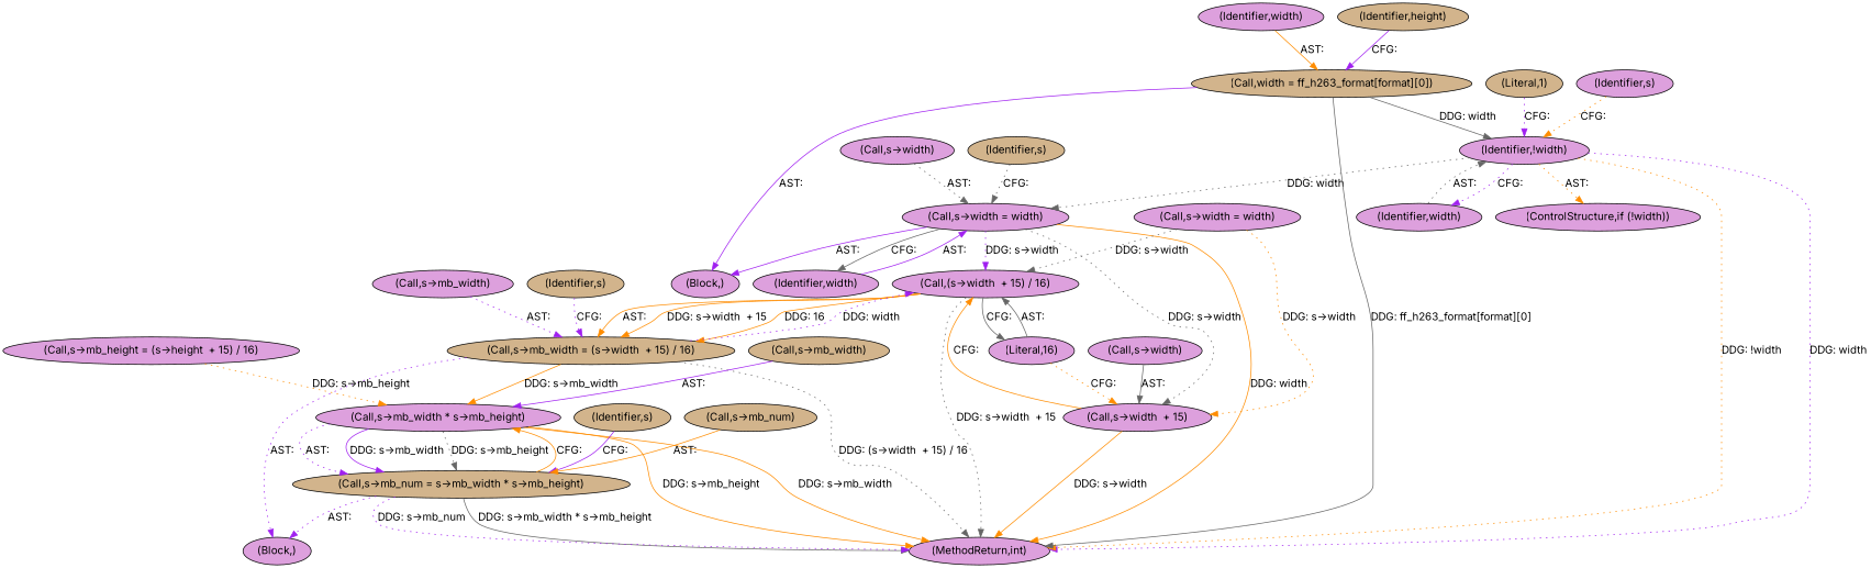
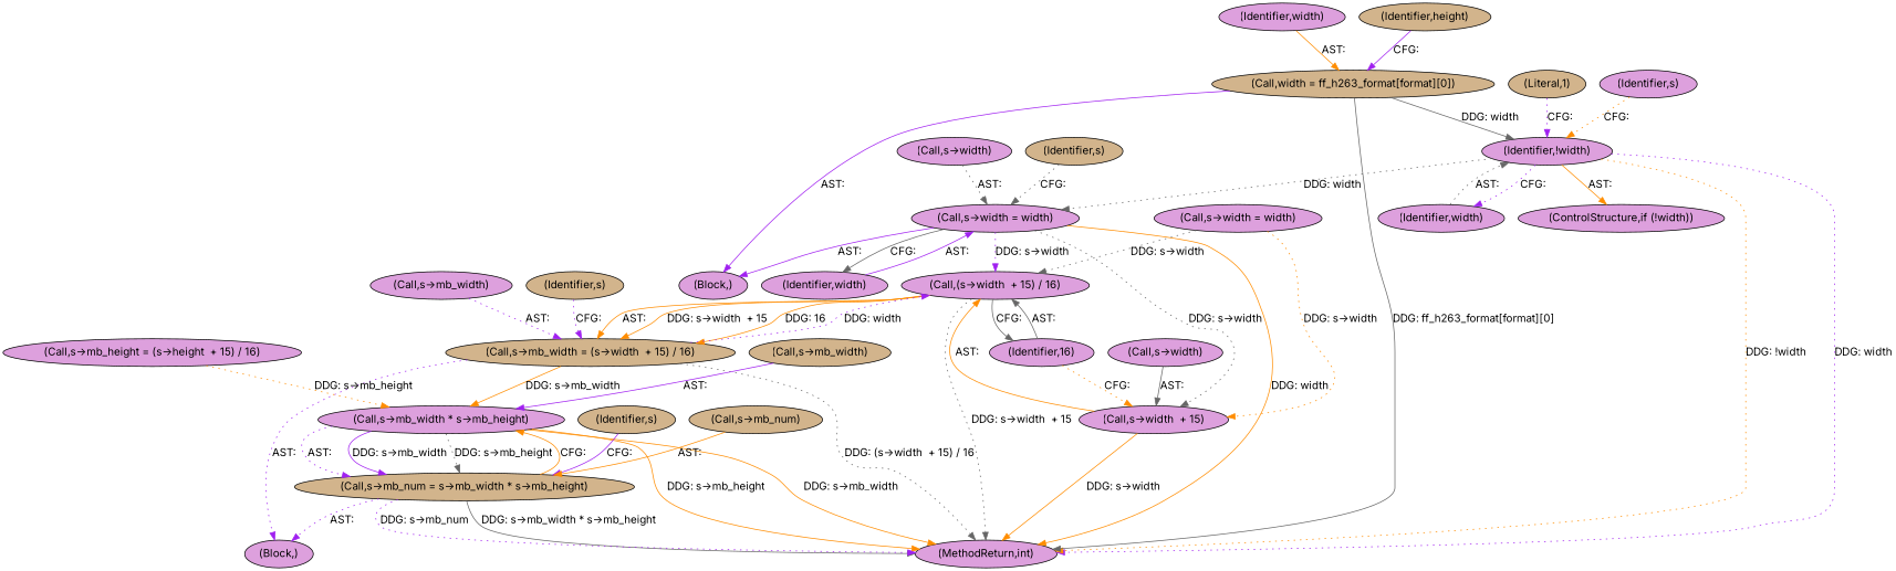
  digraph {
    fontname=Inter
    node [fillcolor=plum fontname=Inter style=filled]
    edge [color=purple fontname=Inter style=dotted]
    n1 [label="(Call,s->width = width)"]
    n2 [label="(Call,(s->width  + 15) / 16)"]
    n3 [label="(Call,s->width  + 15)"]
    n4 [label="(Identifier,width)"]
    n5 [label="(Block,)"]
    n6 [label="(MethodReturn,int)"]
    n7 [fillcolor=tan label="(Call,s->mb_width = (s->width  + 15) / 16)"]
-   n8 [label="(Literal,16)"]
+   n8 [label="(Identifier,16)"]
    n9 [label="(Identifier,!width)"]
    n10 [label="(Identifier,width)"]
    n11 [label="(ControlStructure,if (!width))"]
    n12 [fillcolor=tan label="(Call,width = ff_h263_format[format][0])"]
    n13 [label="(Call,s->mb_width * s->mb_height)"]
    n14 [label="(Block,)"]
    n15 [fillcolor=tan label="(Call,s->mb_num = s->mb_width * s->mb_height)"]
    n16 [fillcolor=tan label="(Call,s->mb_width)"]
    n17 [label="(Call,s->width)"]
    n18 [fillcolor=tan label="(Identifier,s)"]
    n19 [label="(Call,s->width = width)"]
    n20 [label="(Call,s->mb_height = (s->height  + 15) / 16)"]
    n21 [label="(Call,s->mb_width)"]
    n22 [fillcolor=tan label="(Call,s->mb_num)"]
    n23 [fillcolor=tan label="(Identifier,s)"]
    n24 [label="(Identifier,width)"]
    n25 [fillcolor=tan label="(Literal,1)"]
    n26 [label="(Call,s->width)"]
    n27 [fillcolor=tan label="(Identifier,height)"]
    n28 [fillcolor=tan label="(Identifier,s)"]
    n29 [label="(Identifier,s)"]
    n1 -> n2 [label="DDG: s->width"]
    n1 -> n3 [color=gray40 label="DDG: s->width"]
    n1 -> n4 [color=gray40 label="CFG: " style=solid]
    n1 -> n5 [label="AST: " style=solid]
    n1 -> n6 [color=darkorange label="DDG: width" style=solid]
    n2 -> n6 [color=gray40 label="DDG: s->width  + 15"]
    n2 -> n7 [color=darkorange label="AST: " style=solid]
    n2 -> n7 [color=darkorange label="DDG: s->width  + 15" style=solid]
    n2 -> n7 [color=darkorange label="DDG: 16" style=solid]
    n2 -> n8 [color=gray40 label="CFG: " style=solid]
-   n3 -> n2 [color=darkorange label="CFG: " style=solid]
+   n3 -> n2 [color=darkorange label="AST: " style=solid]
    n3 -> n6 [color=darkorange label="DDG: s->width" style=solid]
    n4 -> n1 [label="AST: " style=solid]
    n7 -> n2 [label="DDG: width"]
    n7 -> n6 [color=gray40 label="DDG: (s->width  + 15) / 16"]
    n7 -> n13 [color=darkorange label="DDG: s->mb_width" style=solid]
    n7 -> n14 [label="AST: "]
    n8 -> n2 [color=gray40 label="AST: " style=solid]
    n8 -> n3 [color=darkorange label="CFG: "]
    n9 -> n1 [color=gray40 label="DDG: width"]
    n9 -> n6 [label="DDG: width"]
    n9 -> n6 [color=darkorange label="DDG: !width"]
    n9 -> n10 [label="CFG: "]
-   n9 -> n11 [color=darkorange label="AST: "]
+   n9 -> n11 [color=darkorange label="AST: " style=solid]
    n10 -> n9 [color=gray40 label="AST: "]
    n12 -> n5 [label="AST: " style=solid]
    n12 -> n6 [color=gray40 label="DDG: ff_h263_format[format][0]" style=solid]
    n12 -> n9 [color=gray40 label="DDG: width" style=solid]
    n13 -> n6 [color=darkorange label="DDG: s->mb_width" style=solid]
    n13 -> n6 [color=darkorange label="DDG: s->mb_height" style=solid]
    n13 -> n15 [label="AST: "]
    n13 -> n15 [label="DDG: s->mb_width" style=solid]
    n13 -> n15 [color=gray40 label="DDG: s->mb_height"]
    n15 -> n6 [color=gray40 label="DDG: s->mb_width * s->mb_height" style=solid]
    n15 -> n6 [label="DDG: s->mb_num"]
    n15 -> n13 [color=darkorange label="CFG: " style=solid]
    n15 -> n14 [label="AST: "]
    n16 -> n13 [label="AST: " style=solid]
    n17 -> n1 [color=gray40 label="AST: "]
    n18 -> n15 [label="CFG: " style=solid]
    n19 -> n2 [color=gray40 label="DDG: s->width"]
    n19 -> n3 [color=darkorange label="DDG: s->width"]
    n20 -> n13 [color=darkorange label="DDG: s->mb_height"]
    n21 -> n7 [label="AST: "]
    n22 -> n15 [color=darkorange label="AST: " style=solid]
    n23 -> n7 [label="CFG: "]
    n24 -> n12 [color=darkorange label="AST: " style=solid]
    n25 -> n9 [label="CFG: "]
    n26 -> n3 [color=gray40 label="AST: " style=solid]
    n27 -> n12 [label="CFG: " style=solid]
    n28 -> n1 [color=gray40 label="CFG: "]
    n29 -> n9 [color=darkorange label="CFG: "]
  }
